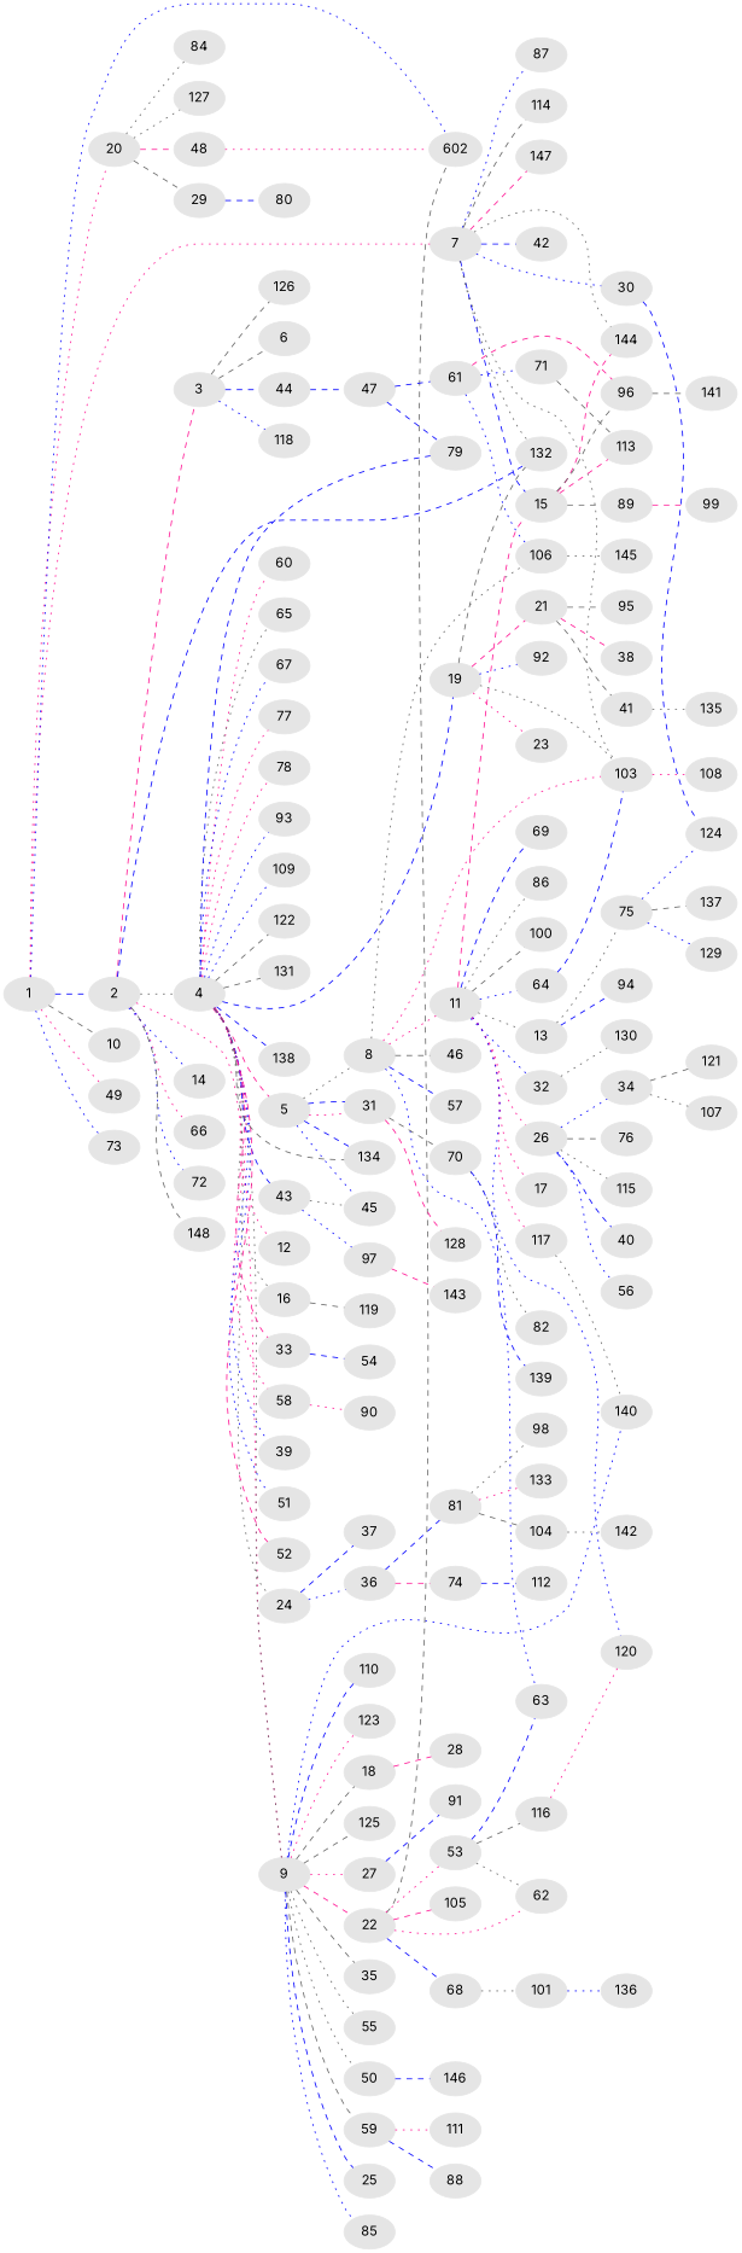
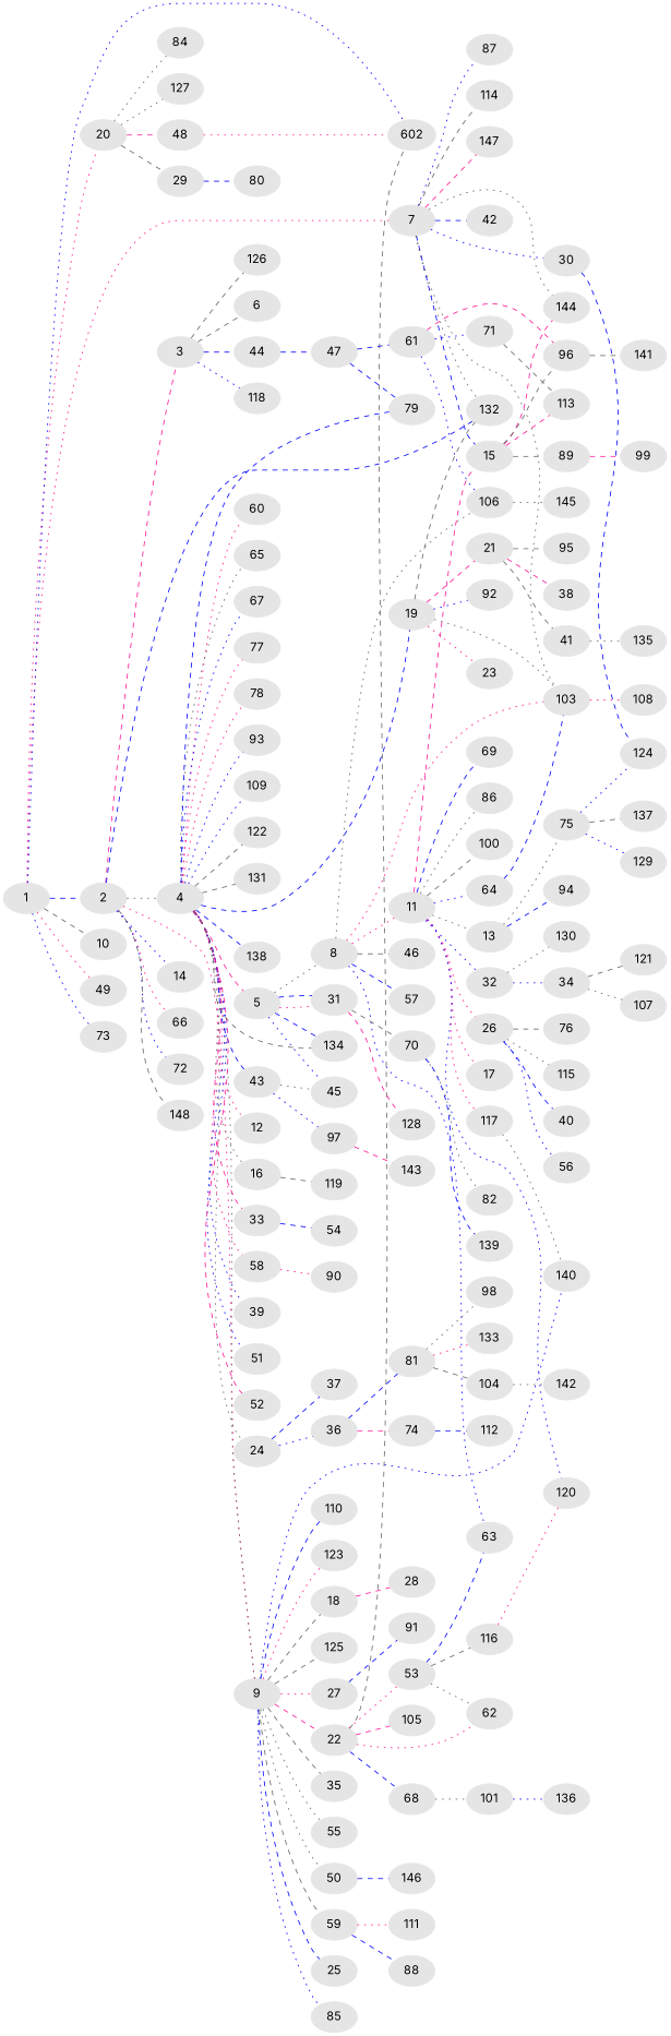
  graph {
    fontname=Inter
    rankdir=LR
    node [color=gray90 fontname=Inter style=filled]
    edge [color=blue fontname=Inter style=dotted]
    1
    2
    7
    10
    20
    49
    73
    n8 [label=602]
    3
    4
    9
    14
    66
    72
    132
    148
    15
    30
    42
    87
    103
    114
    144
    147
    29
    48
    84
    127
    6
    44
    118
    126
    5
    12
    16
    19
    24
    33
    39
    43
    51
    52
    58
    60
    65
    67
    77
    78
    79
    93
    109
    122
    131
    134
    138
    18
    22
    25
    27
    35
    50
    55
    59
    85
    110
    123
    125
    140
    47
    8
    31
    45
    119
    21
    23
    92
    36
    37
    54
    97
    90
    11
    46
    57
    63
    106
    70
    128
    89
    96
    113
    124
    108
    13
    17
    26
    32
    64
    69
    86
    100
    117
    120
    145
    28
    53
    62
    68
    105
    91
    146
    88
    111
    75
    94
    34
    40
    56
    76
    115
    130
    129
    137
    99
    141
    38
    41
    95
    80
    135
    116
    101
    74
    81
    107
    121
    82
    139
    112
    98
    104
    133
    143
    61
    71
    136
    142
    1 -- 2 [style=dashed]
    1 -- 7 [color=deeppink]
    1 -- 10 [color=gray40 style=dashed]
    1 -- 20 [color=deeppink]
    1 -- 49 [color=deeppink]
    1 -- 73
    1 -- n8
    2 -- 3 [color=deeppink style=dashed]
    2 -- 4 [color=gray40]
    2 -- 9 [color=deeppink]
    2 -- 14
    2 -- 66 [color=deeppink]
    2 -- 72
    2 -- 132 [style=dashed]
    2 -- 148 [color=gray40 style=dashed]
    7 -- 132 [color=gray40]
    7 -- 15 [style=dashed]
    7 -- 30
    7 -- 42 [style=dashed]
    7 -- 87
    7 -- 103 [color=gray40]
    7 -- 114 [color=gray40 style=dashed]
    7 -- 144 [color=gray40]
    7 -- 147 [color=deeppink style=dashed]
    20 -- 29 [color=gray40 style=dashed]
    20 -- 48 [color=deeppink style=dashed]
    20 -- 84 [color=gray40]
    20 -- 127 [color=gray40]
    3 -- 6 [color=gray40 style=dashed]
    3 -- 44 [style=dashed]
    3 -- 118
    3 -- 126 [color=gray40 style=dashed]
    4 -- 9 [color=gray40]
    4 -- 5 [color=deeppink style=dashed]
    4 -- 12 [color=deeppink]
    4 -- 16 [color=gray40]
    4 -- 19 [style=dashed]
    4 -- 24 [color=gray40]
    4 -- 33 [color=deeppink style=dashed]
    4 -- 39
    4 -- 43 [style=dashed]
    4 -- 51
    4 -- 52 [color=deeppink style=dashed]
    4 -- 58 [color=deeppink]
    4 -- 60 [color=deeppink]
    4 -- 65 [color=gray40]
    4 -- 67
    4 -- 77 [color=deeppink]
    4 -- 78 [color=deeppink]
    4 -- 79 [style=dashed]
    4 -- 93
    4 -- 109
    4 -- 122 [color=gray40 style=dashed]
    4 -- 131 [color=gray40 style=dashed]
    4 -- 134 [color=gray40 style=dashed]
    4 -- 138 [style=dashed]
    9 -- 18 [color=gray40 style=dashed]
    9 -- 22 [color=deeppink style=dashed]
    9 -- 25 [style=dashed]
    9 -- 27 [color=deeppink]
    9 -- 35 [color=gray40 style=dashed]
    9 -- 50 [color=gray40]
    9 -- 55 [color=gray40]
    9 -- 59 [color=gray40 style=dashed]
    9 -- 85
    9 -- 110 [style=dashed]
    9 -- 123 [color=deeppink]
    9 -- 125 [color=gray40 style=dashed]
    9 -- 140
    15 -- 144 [color=deeppink style=dashed]
    15 -- 89 [color=gray40 style=dashed]
    15 -- 96 [color=gray40 style=dashed]
    15 -- 113 [color=deeppink style=dashed]
    30 -- 124 [style=dashed]
    103 -- 108 [color=deeppink]
    29 -- 80 [style=dashed]
    48 -- n8 [color=deeppink]
    44 -- 47 [style=dashed]
    5 -- 134 [style=dashed]
    5 -- 8 [color=gray40]
    5 -- 31 [color=deeppink]
    5 -- 31 [style=dashed]
    5 -- 45
    16 -- 119 [color=gray40 style=dashed]
    19 -- 132 [color=gray40 style=dashed]
    19 -- 103 [color=gray40]
    19 -- 21 [color=deeppink style=dashed]
    19 -- 23 [color=deeppink]
    19 -- 92
    24 -- 36
    24 -- 37 [style=dashed]
    33 -- 54 [style=dashed]
    43 -- 45 [color=gray40]
    43 -- 97
    58 -- 90 [color=deeppink]
    18 -- 28 [color=deeppink style=dashed]
    22 -- n8 [color=gray40 style=dashed]
    22 -- 53 [color=deeppink]
    22 -- 62 [color=deeppink]
    22 -- 68 [style=dashed]
    22 -- 105 [color=deeppink style=dashed]
    27 -- 91 [style=dashed]
    50 -- 146 [style=dashed]
    59 -- 88 [style=dashed]
    59 -- 111 [color=deeppink]
    47 -- 79 [style=dashed]
    47 -- 61 [style=dashed]
    8 -- 103 [color=deeppink]
    8 -- 11 [color=deeppink]
    8 -- 46 [color=gray40 style=dashed]
    8 -- 57 [style=dashed]
    8 -- 63
    8 -- 106 [color=gray40]
    31 -- 70 [color=gray40 style=dashed]
    31 -- 128 [color=deeppink style=dashed]
    21 -- 38 [color=deeppink style=dashed]
    21 -- 41 [color=gray40 style=dashed]
    21 -- 95 [color=gray40 style=dashed]
    36 -- 74 [color=deeppink style=dashed]
    36 -- 81 [style=dashed]
    97 -- 143 [color=deeppink style=dashed]
    11 -- 15 [color=deeppink style=dashed]
    11 -- 13 [color=gray40]
    11 -- 17 [color=deeppink]
    11 -- 26 [color=deeppink]
    11 -- 32
    11 -- 64
    11 -- 69 [style=dashed]
    11 -- 86 [color=gray40]
    11 -- 100 [color=gray40 style=dashed]
    11 -- 117 [color=deeppink]
    11 -- 120
    106 -- 145 [color=gray40]
    70 -- 82 [color=gray40]
    70 -- 139 [style=dashed]
    89 -- 99 [color=deeppink style=dashed]
    96 -- 141 [color=gray40 style=dashed]
    13 -- 75 [color=gray40]
    13 -- 94 [style=dashed]
-   26 -- 34
+   32 -- 34
    26 -- 40 [style=dashed]
    26 -- 56
    26 -- 76 [color=gray40 style=dashed]
    26 -- 115 [color=gray40]
    32 -- 130 [color=gray40]
    64 -- 103 [style=dashed]
    117 -- 140 [color=gray40]
    53 -- 63 [style=dashed]
    53 -- 62 [color=gray40]
    53 -- 116 [color=gray40 style=dashed]
    68 -- 101 [color=gray40]
    75 -- 124
    75 -- 129
    75 -- 137 [color=gray40 style=dashed]
    34 -- 107 [color=gray40]
    34 -- 121 [color=gray40 style=dashed]
    41 -- 135 [color=gray40]
    116 -- 120 [color=deeppink]
    101 -- 136
    74 -- 112 [style=dashed]
    81 -- 98 [color=gray40]
    81 -- 104 [color=gray40 style=dashed]
    81 -- 133 [color=deeppink]
    104 -- 142 [color=gray40]
    61 -- 106
    61 -- 96 [color=deeppink style=dashed]
    61 -- 71
    71 -- 113 [color=gray40 style=dashed]
  }
